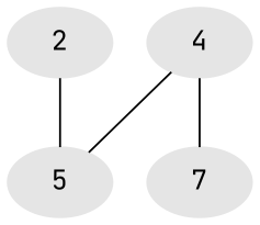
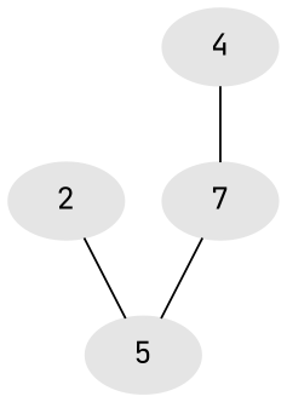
  graph {
    fontname="JetBrains Mono"
    node [color=gray90 fontname="JetBrains Mono" style=filled]
    edge [fontname="JetBrains Mono"]
    2 [super="+1+6"]
    5 [super="+8+15"]
    4 [super="+11+17"]
    7 [super="+9+10+19"]
    2 -- 5
-   4 -- 5
+   7 -- 5
    4 -- 7
  }
